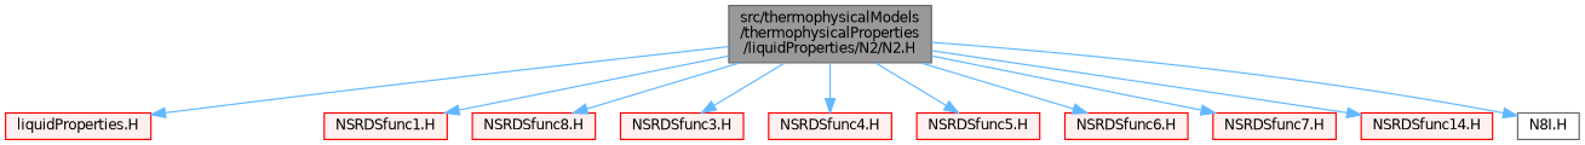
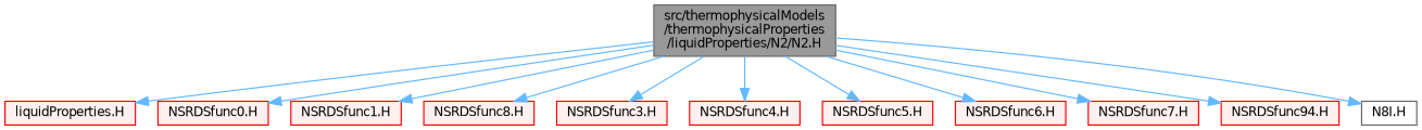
  digraph {
    node [color=red fillcolor="#FFF0F0" fontname=Helvetica fontsize=10 shape=box style=filled]
    edge [color=steelblue1 fontname=Helvetica fontsize=10 labelfontname=Helvetica labelfontsize=10 style=solid]
    n1 [color=gray40 fillcolor=grey60 fontcolor=black height=0.2 label="src/thermophysicalModels\l/thermophysicalProperties\l/liquidProperties/N2/N2.H" width=0.4]
    n2 [height=0.2 label="liquidProperties.H" width=0.4]
+   n3 [height=0.2 label="NSRDSfunc0.H" width=0.4]
    n4 [height=0.2 label="NSRDSfunc1.H" width=0.4]
    n5 [height=0.2 label="NSRDSfunc8.H" width=0.4]
    n6 [height=0.2 label="NSRDSfunc3.H" width=0.4]
    n7 [height=0.2 label="NSRDSfunc4.H" width=0.4]
    n8 [height=0.2 label="NSRDSfunc5.H" width=0.4]
    n9 [height=0.2 label="NSRDSfunc6.H" width=0.4]
    n10 [height=0.2 label="NSRDSfunc7.H" width=0.4]
-   n11 [height=0.2 label="NSRDSfunc14.H" width=0.4]
+   n11 [height=0.2 label="NSRDSfunc94.H" width=0.4]
    n12 [color=grey40 fillcolor=white height=0.2 label="N8I.H" width=0.4]
    n1 -> n2
+   n1 -> n3
    n1 -> n4
    n1 -> n5
    n1 -> n6
    n1 -> n7
    n1 -> n8
    n1 -> n9
    n1 -> n10
    n1 -> n11
    n1 -> n12
  }
